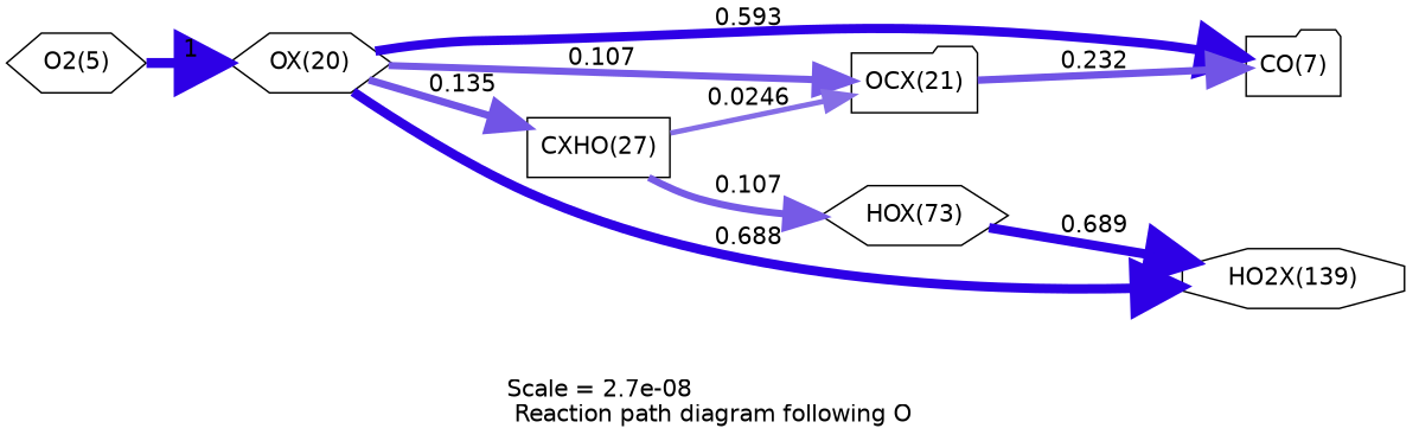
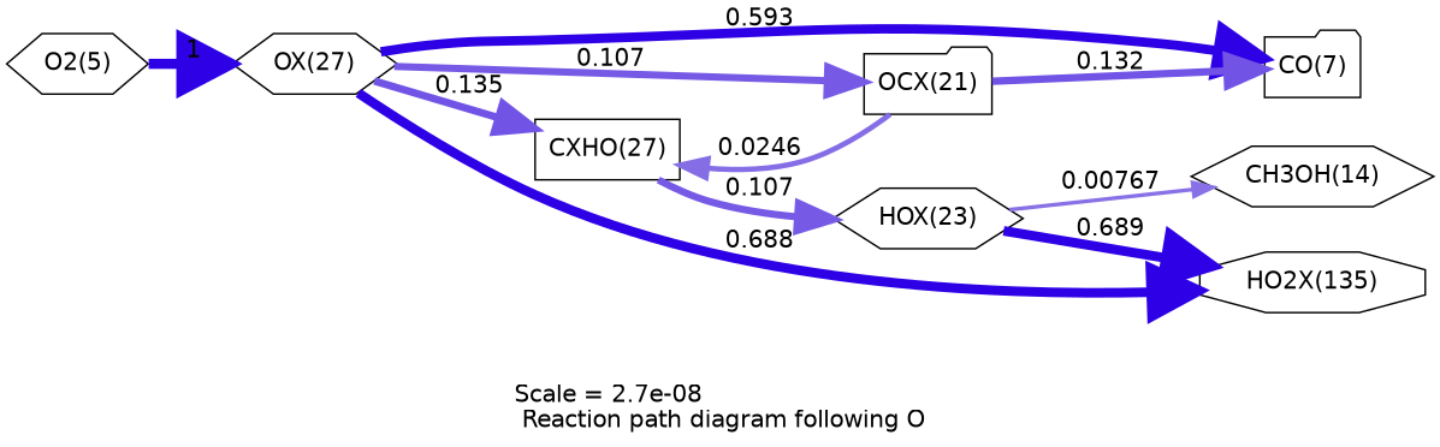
  digraph {
    fontname=Helvetica
    label="Scale = 2.7e-08\l Reaction path diagram following O"
    rankdir=LR
    node [fontname=Helvetica shape=hexagon]
    edge [arrowsize=2.16 color="0.7, 0.607, 0.9" fontname=Helvetica penwidth=4.31]
    n1 [label="O2(5)"]
-   n2 [label="OX(20)"]
+   n2 [label="OX(27)"]
    n3 [label="CXHO(27)" shape=box]
    n4 [label="OCX(21)" shape=folder]
-   n5 [label="HO2X(139)" shape=octagon]
+   n5 [label="HO2X(135)" shape=octagon]
    n6 [label="CO(7)" shape=folder]
-   n7 [label="HOX(73)"]
+   n7 [label="HOX(23)"]
+   n8 [label="CH3OH(14)"]
    n1 -> n2 [arrowsize=3 color="0.7, 1.5, 0.9" label=" 1" penwidth=6]
    n2 -> n3 [arrowsize=2.24 color="0.7, 0.635, 0.9" label=" 0.135" penwidth=4.49]
    n2 -> n4 [label=" 0.107"]
    n2 -> n5 [arrowsize=2.86 color="0.7, 1.19, 0.9" label=" 0.688" penwidth=5.72]
    n2 -> n6 [arrowsize=2.8 color="0.7, 1.09, 0.9" label=" 0.593" penwidth=5.61]
-   n3 -> n4 [arrowsize=1.6 color="0.7, 0.525, 0.9" label=" 0.0246" penwidth=3.2]
+   n4 -> n3 [arrowsize=1.6 color="0.7, 0.525, 0.9" label=" 0.0246" penwidth=3.2]
    n3 -> n7 [label=" 0.107"]
-   n4 -> n6 [arrowsize=2.23 color="0.7, 0.632, 0.9" label=" 0.232" penwidth=4.47]
+   n4 -> n6 [arrowsize=2.23 color="0.7, 0.632, 0.9" label=" 0.132" penwidth=4.47]
    n7 -> n5 [arrowsize=2.86 color="0.7, 1.19, 0.9" label=" 0.689" penwidth=5.72]
+   n7 -> n8 [arrowsize=1.16 color="0.7, 0.508, 0.9" label=" 0.00767" penwidth=2.32]
  }
